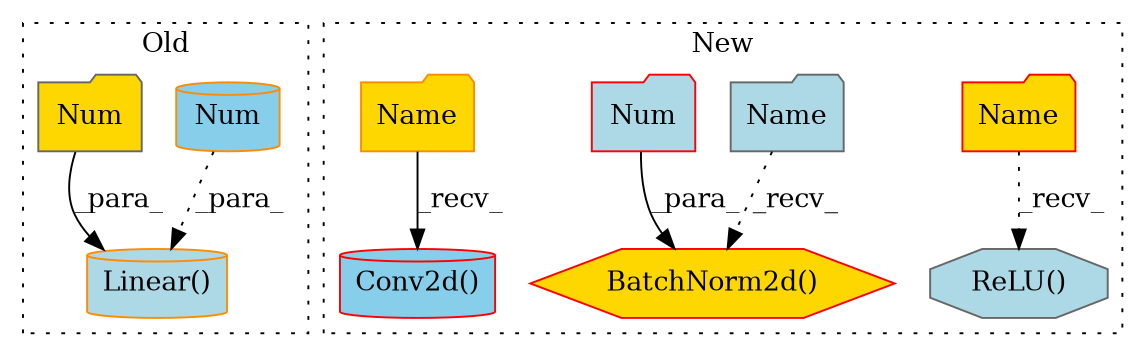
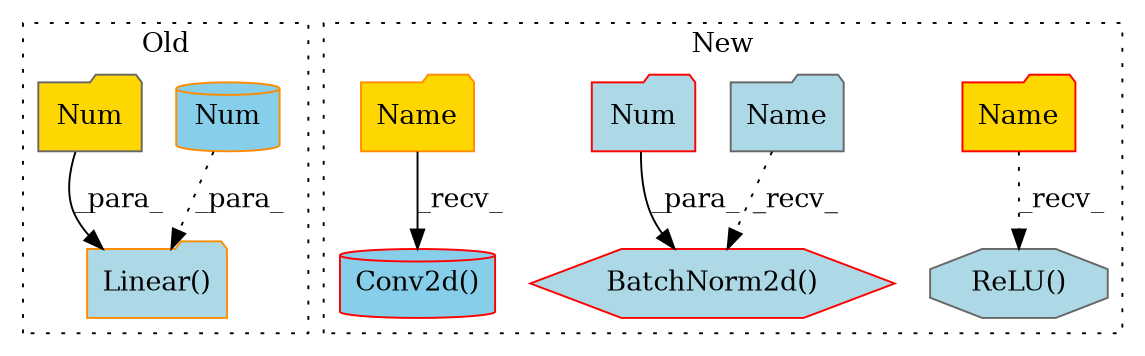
  digraph {
    node [a=75 color=red fillcolor=lightblue l=3 s=350 shape=folder style=filled]
    edge [style=dotted]
-   n1 [color=darkorange l="10,1" label="Linear()" s="326,344" shape=cylinder]
+   n1 [color=darkorange l="10,1" label="Linear()" s="326,344"]
    n2 [a=76 color=darkorange fillcolor=skyblue label=Num s=336 shape=cylinder]
    n3 [a=76 color=gray40 fillcolor=gold label=Num s=341]
-   n4 [fillcolor=gold l="15,1" label="BatchNorm2d()" s="1082,1100" shape=hexagon]
+   n4 [l="15,1" label="BatchNorm2d()" s="1082,1100" shape=hexagon]
    n5 [a=76 label=Num s=1097]
    n6 [color=gray40 l=21 label="ReLU()" shape=octagon]
    n7 [fillcolor=skyblue l="10,49" label="Conv2d()" s="240,255" shape=cylinder]
    n8 [a=87 fillcolor=gold l=2 label=Name]
    n9 [a=87 color=darkorange fillcolor=gold l=2 label=Name s=240]
    n10 [a=87 color=gray40 l=2 label=Name s=1082]
    subgraph cluster_1 {
      label=Old
      style=dotted
      n1
      n2
      n3
    }
    subgraph cluster_2 {
      label=New
      style=dotted
      n4
      n5
      n6
      n7
      n8
      n9
      n10
    }
    n2 -> n1 [label=_para_]
    n3 -> n1 [label=_para_ style=solid]
    n5 -> n4 [label=_para_ style=solid]
    n8 -> n6 [label=_recv_]
    n9 -> n7 [label=_recv_ style=solid]
    n10 -> n4 [label=_recv_]
  }
